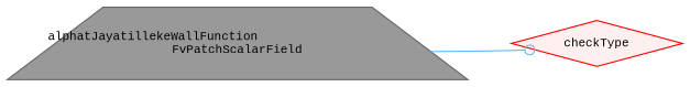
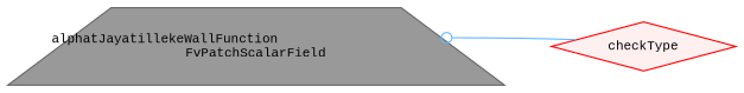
  digraph {
    rankdir=LR
    fontname="Liberation Mono"
    node [fontname="Liberation Mono" fontsize=10 style=filled]
    n1 [color=gray40 fillcolor=grey60 fontcolor=black height=0.2 label="alphatJayatillekeWallFunction\lFvPatchScalarField" shape=trapezium width=0.4]
    n2 [color=red fillcolor="#FFF0F0" height=0.2 label=checkType shape=diamond width=0.4]
-   n1 -> n2 [color=steelblue1 fontname="Liberation Mono" fontsize=10 labelfontname=Helvetica labelfontsize=10 style=solid arrowhead=odot]
+   n2 -> n1 [color=steelblue1 fontname="Liberation Mono" fontsize=10 labelfontname=Helvetica labelfontsize=10 style=solid arrowhead=odot]
  }
